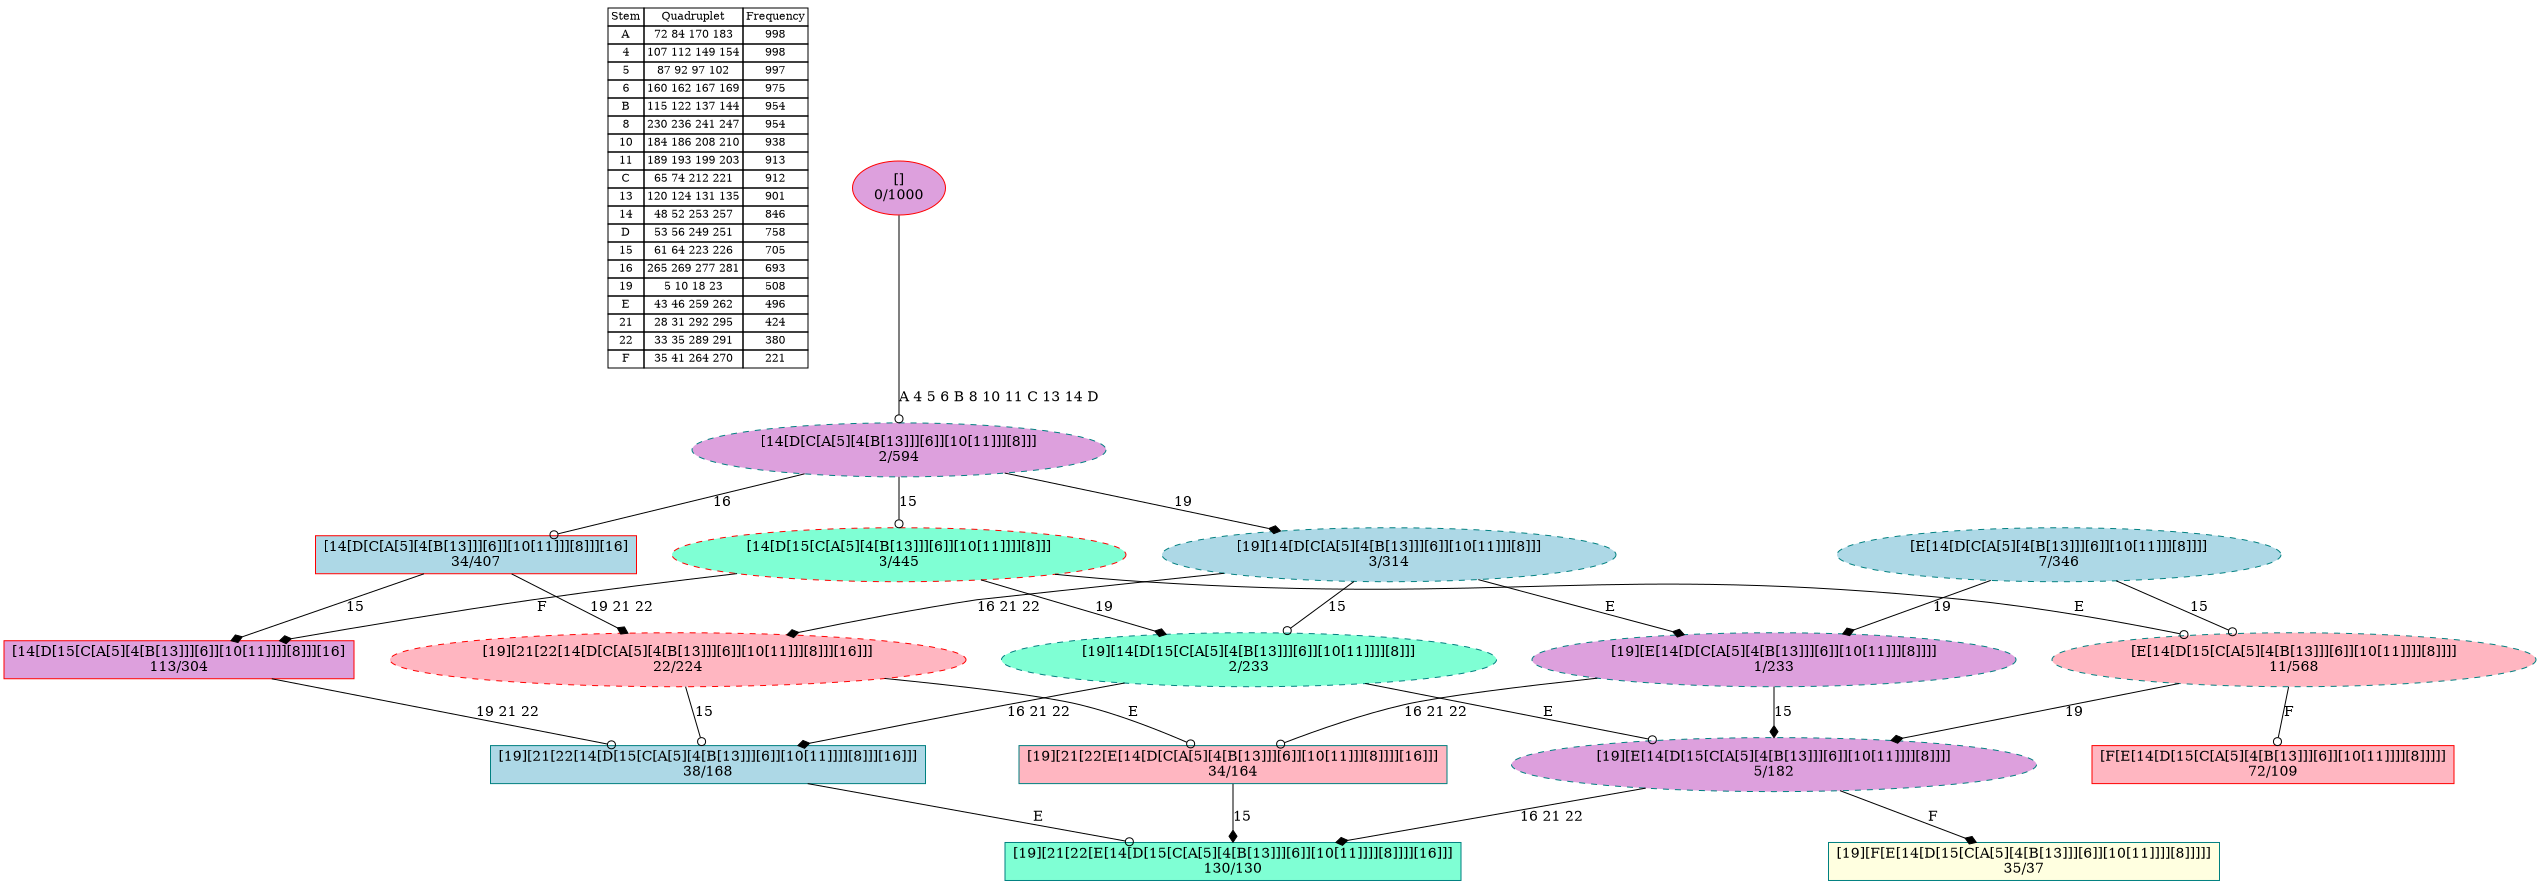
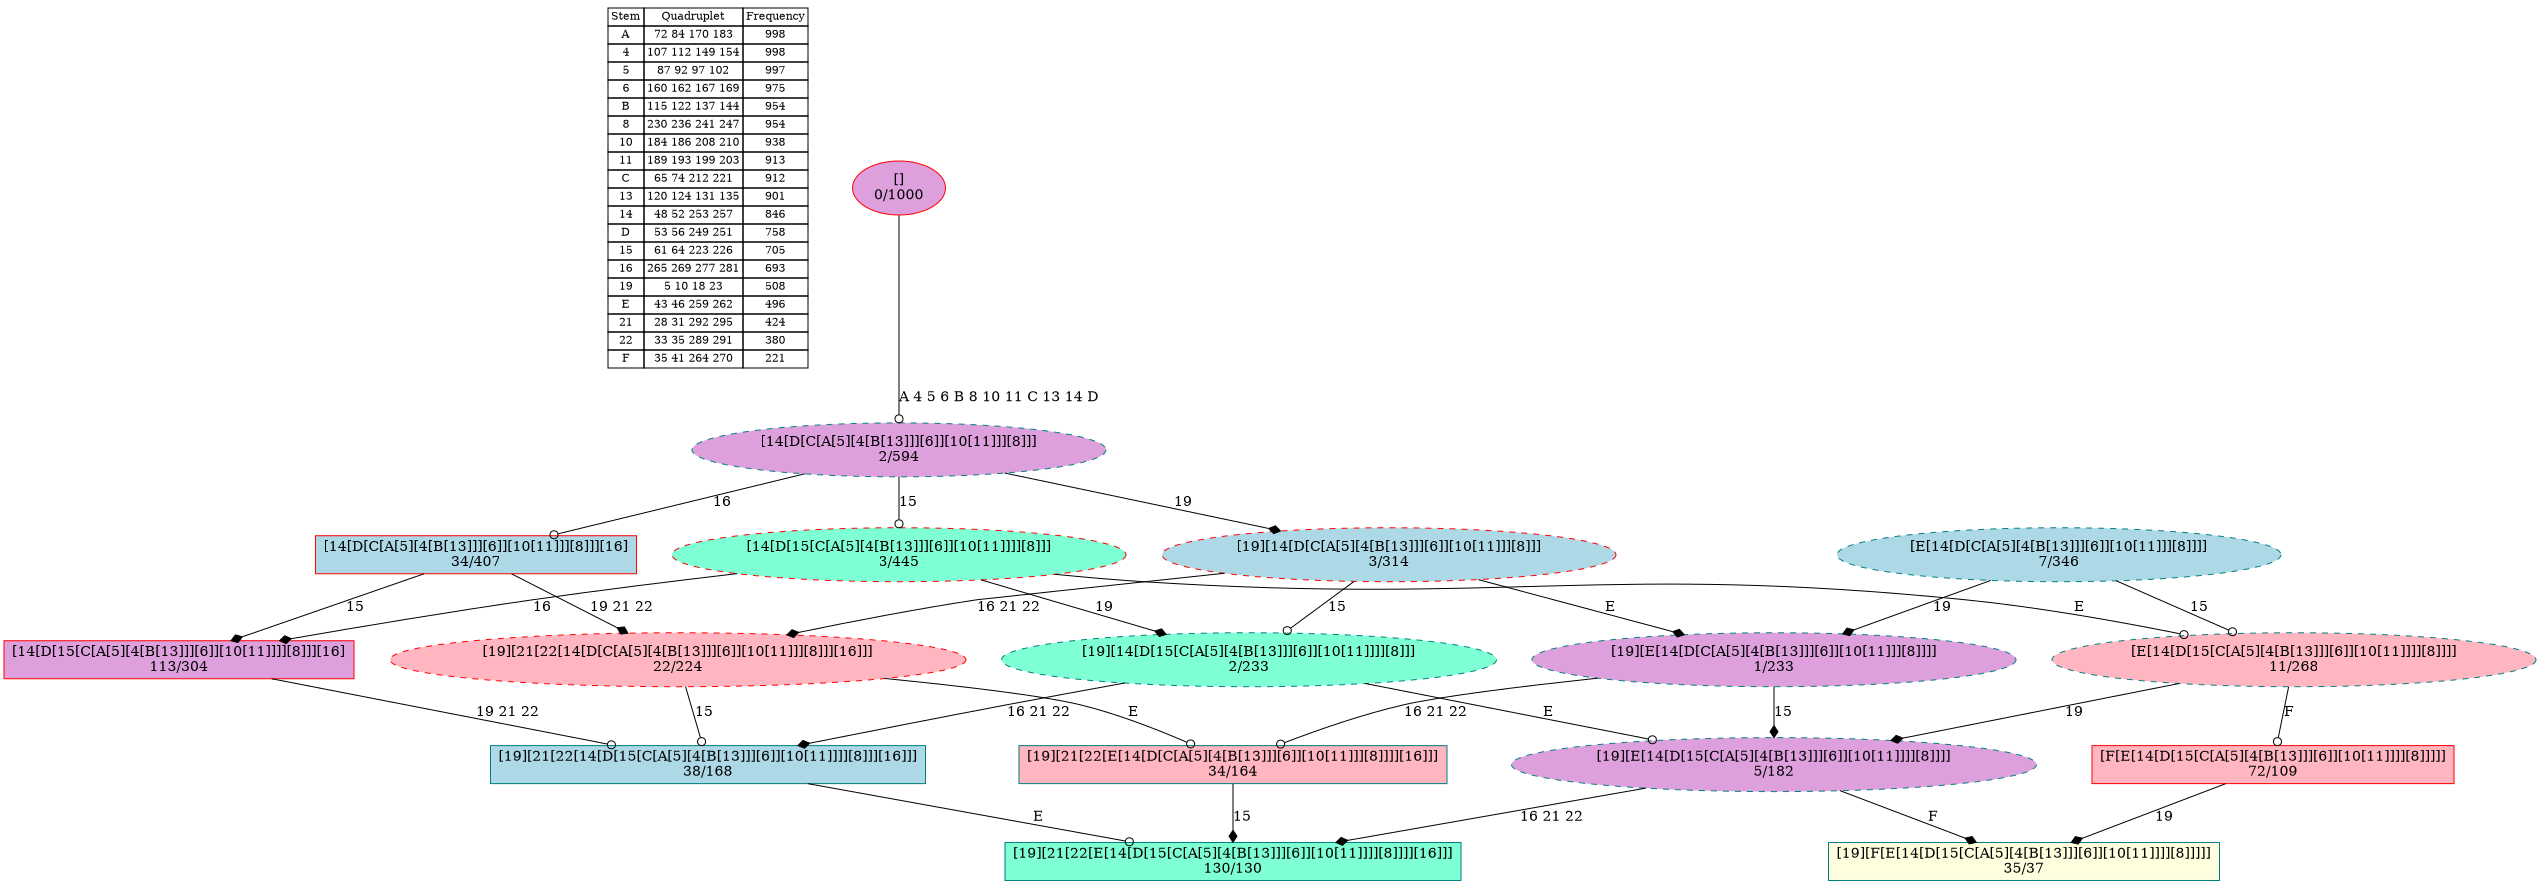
  digraph {
    nodesep=0.5
    node [color=teal fillcolor=plum style="dashed,filled"]
    edge [arrowhead=diamond]
    n1 [fontsize=11 label=< <table border="0" cellborder="1" cellspacing="0"><tr><td>Stem</td><td>Quadruplet</td><td>Frequency</td></tr> <tr><td>A</td><td>72 84 170 183</td><td>998</td></tr> <tr><td>4</td><td>107 112 149 154</td><td>998</td></tr> <tr><td>5</td><td>87 92 97 102</td><td>997</td></tr> <tr><td>6</td><td>160 162 167 169</td><td>975</td></tr> <tr><td>B</td><td>115 122 137 144</td><td>954</td></tr> <tr><td>8</td><td>230 236 241 247</td><td>954</td></tr> <tr><td>10</td><td>184 186 208 210</td><td>938</td></tr> <tr><td>11</td><td>189 193 199 203</td><td>913</td></tr> <tr><td>C</td><td>65 74 212 221</td><td>912</td></tr> <tr><td>13</td><td>120 124 131 135</td><td>901</td></tr> <tr><td>14</td><td>48 52 253 257</td><td>846</td></tr> <tr><td>D</td><td>53 56 249 251</td><td>758</td></tr> <tr><td>15</td><td>61 64 223 226</td><td>705</td></tr> <tr><td>16</td><td>265 269 277 281</td><td>693</td></tr> <tr><td>19</td><td>5 10 18 23</td><td>508</td></tr> <tr><td>E</td><td>43 46 259 262</td><td>496</td></tr> <tr><td>21</td><td>28 31 292 295</td><td>424</td></tr> <tr><td>22</td><td>33 35 289 291</td><td>380</td></tr> <tr><td>F</td><td>35 41 264 270</td><td>221</td></tr> </table>> shape=plaintext color="" fillcolor="" style=""]
    n2 [fillcolor=aquamarine label="[19][21[22[E[14[D[15[C[A[5][4[B[13]]][6]][10[11]]]][8]]]][16]]]\n130/130" shape=box style=filled]
    n3 [color=red label="[14[D[15[C[A[5][4[B[13]]][6]][10[11]]]][8]]][16]\n113/304" shape=box style=filled]
    n4 [fillcolor=lightblue label="[19][21[22[14[D[15[C[A[5][4[B[13]]][6]][10[11]]]][8]]][16]]]\n38/168" shape=box style=filled]
    n5 [color=red fillcolor=lightpink label="[F[E[14[D[15[C[A[5][4[B[13]]][6]][10[11]]]][8]]]]]\n72/109" shape=box style=filled]
    n6 [fillcolor=lightyellow label="[19][F[E[14[D[15[C[A[5][4[B[13]]][6]][10[11]]]][8]]]]]\n35/37" shape=box style=filled]
    n7 [color=red fillcolor=lightblue label="[14[D[C[A[5][4[B[13]]][6]][10[11]]][8]]][16]\n34/407" shape=box style=filled]
    n8 [color=red fillcolor=lightpink label="[19][21[22[14[D[C[A[5][4[B[13]]][6]][10[11]]][8]]][16]]]\n22/224"]
    n9 [fillcolor=lightpink label="[19][21[22[E[14[D[C[A[5][4[B[13]]][6]][10[11]]][8]]]][16]]]\n34/164" shape=box style=filled]
-   n10 [fillcolor=lightpink label="[E[14[D[15[C[A[5][4[B[13]]][6]][10[11]]]][8]]]]\n11/568"]
+   n10 [fillcolor=lightpink label="[E[14[D[15[C[A[5][4[B[13]]][6]][10[11]]]][8]]]]\n11/268"]
    n11 [label="[19][E[14[D[15[C[A[5][4[B[13]]][6]][10[11]]]][8]]]]\n5/182"]
    n12 [color=red fillcolor=aquamarine label="[14[D[15[C[A[5][4[B[13]]][6]][10[11]]]][8]]]\n3/445"]
    n13 [fillcolor=aquamarine label="[19][14[D[15[C[A[5][4[B[13]]][6]][10[11]]]][8]]]\n2/233"]
    n14 [label="[14[D[C[A[5][4[B[13]]][6]][10[11]]][8]]]\n2/594"]
-   n15 [fillcolor=lightblue label="[19][14[D[C[A[5][4[B[13]]][6]][10[11]]][8]]]\n3/314"]
+   n15 [color=red fillcolor=lightblue label="[19][14[D[C[A[5][4[B[13]]][6]][10[11]]][8]]]\n3/314"]
    n16 [fillcolor=lightblue label="[E[14[D[C[A[5][4[B[13]]][6]][10[11]]][8]]]]\n7/346"]
    n17 [label="[19][E[14[D[C[A[5][4[B[13]]][6]][10[11]]][8]]]]\n1/233"]
    n18 [color=red label="[]\n0/1000" style=filled]
    n3 -> n4 [arrowhead=odot label="19 21 22 "]
    n4 -> n2 [arrowhead=odot label="E "]
+   n5 -> n6 [label="19 "]
    n7 -> n3 [label="15 "]
    n7 -> n8 [label="19 21 22 "]
    n8 -> n4 [arrowhead=odot label="15 "]
    n8 -> n9 [arrowhead=odot label="E "]
    n9 -> n2 [label="15 "]
    n10 -> n5 [arrowhead=odot label="F "]
    n10 -> n11 [label="19 "]
    n11 -> n2 [label="16 21 22 "]
    n11 -> n6 [label="F "]
-   n12 -> n3 [label="F "]
+   n12 -> n3 [label="16 "]
    n12 -> n10 [arrowhead=odot label="E "]
    n12 -> n13 [label="19 "]
    n13 -> n4 [label="16 21 22 "]
    n13 -> n11 [arrowhead=odot label="E "]
    n14 -> n7 [arrowhead=odot label="16 "]
    n14 -> n12 [arrowhead=odot label="15 "]
    n14 -> n15 [label="19 "]
    n15 -> n8 [label="16 21 22 "]
    n15 -> n13 [arrowhead=odot label="15 "]
    n15 -> n17 [label="E "]
    n16 -> n10 [arrowhead=odot label="15 "]
    n16 -> n17 [label="19 "]
    n17 -> n9 [arrowhead=odot label="16 21 22 "]
    n17 -> n11 [label="15 "]
    n18 -> n14 [arrowhead=odot label="A 4 5 6 B 8 10 11 C 13 14 D "]
  }
